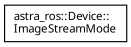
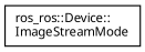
  digraph {
    rankdir=LR
    fontname="Noto Sans"
-   n1 [color=black fillcolor=white fontname="Noto Sans" fontsize=10 height=0.2 label="astra_ros::Device::\lImageStreamMode" shape=record style=filled width=0.4]
+   n1 [color=black fillcolor=white fontname="Noto Sans" fontsize=10 height=0.2 label="ros_ros::Device::\lImageStreamMode" shape=record style=filled width=0.4]
  }
